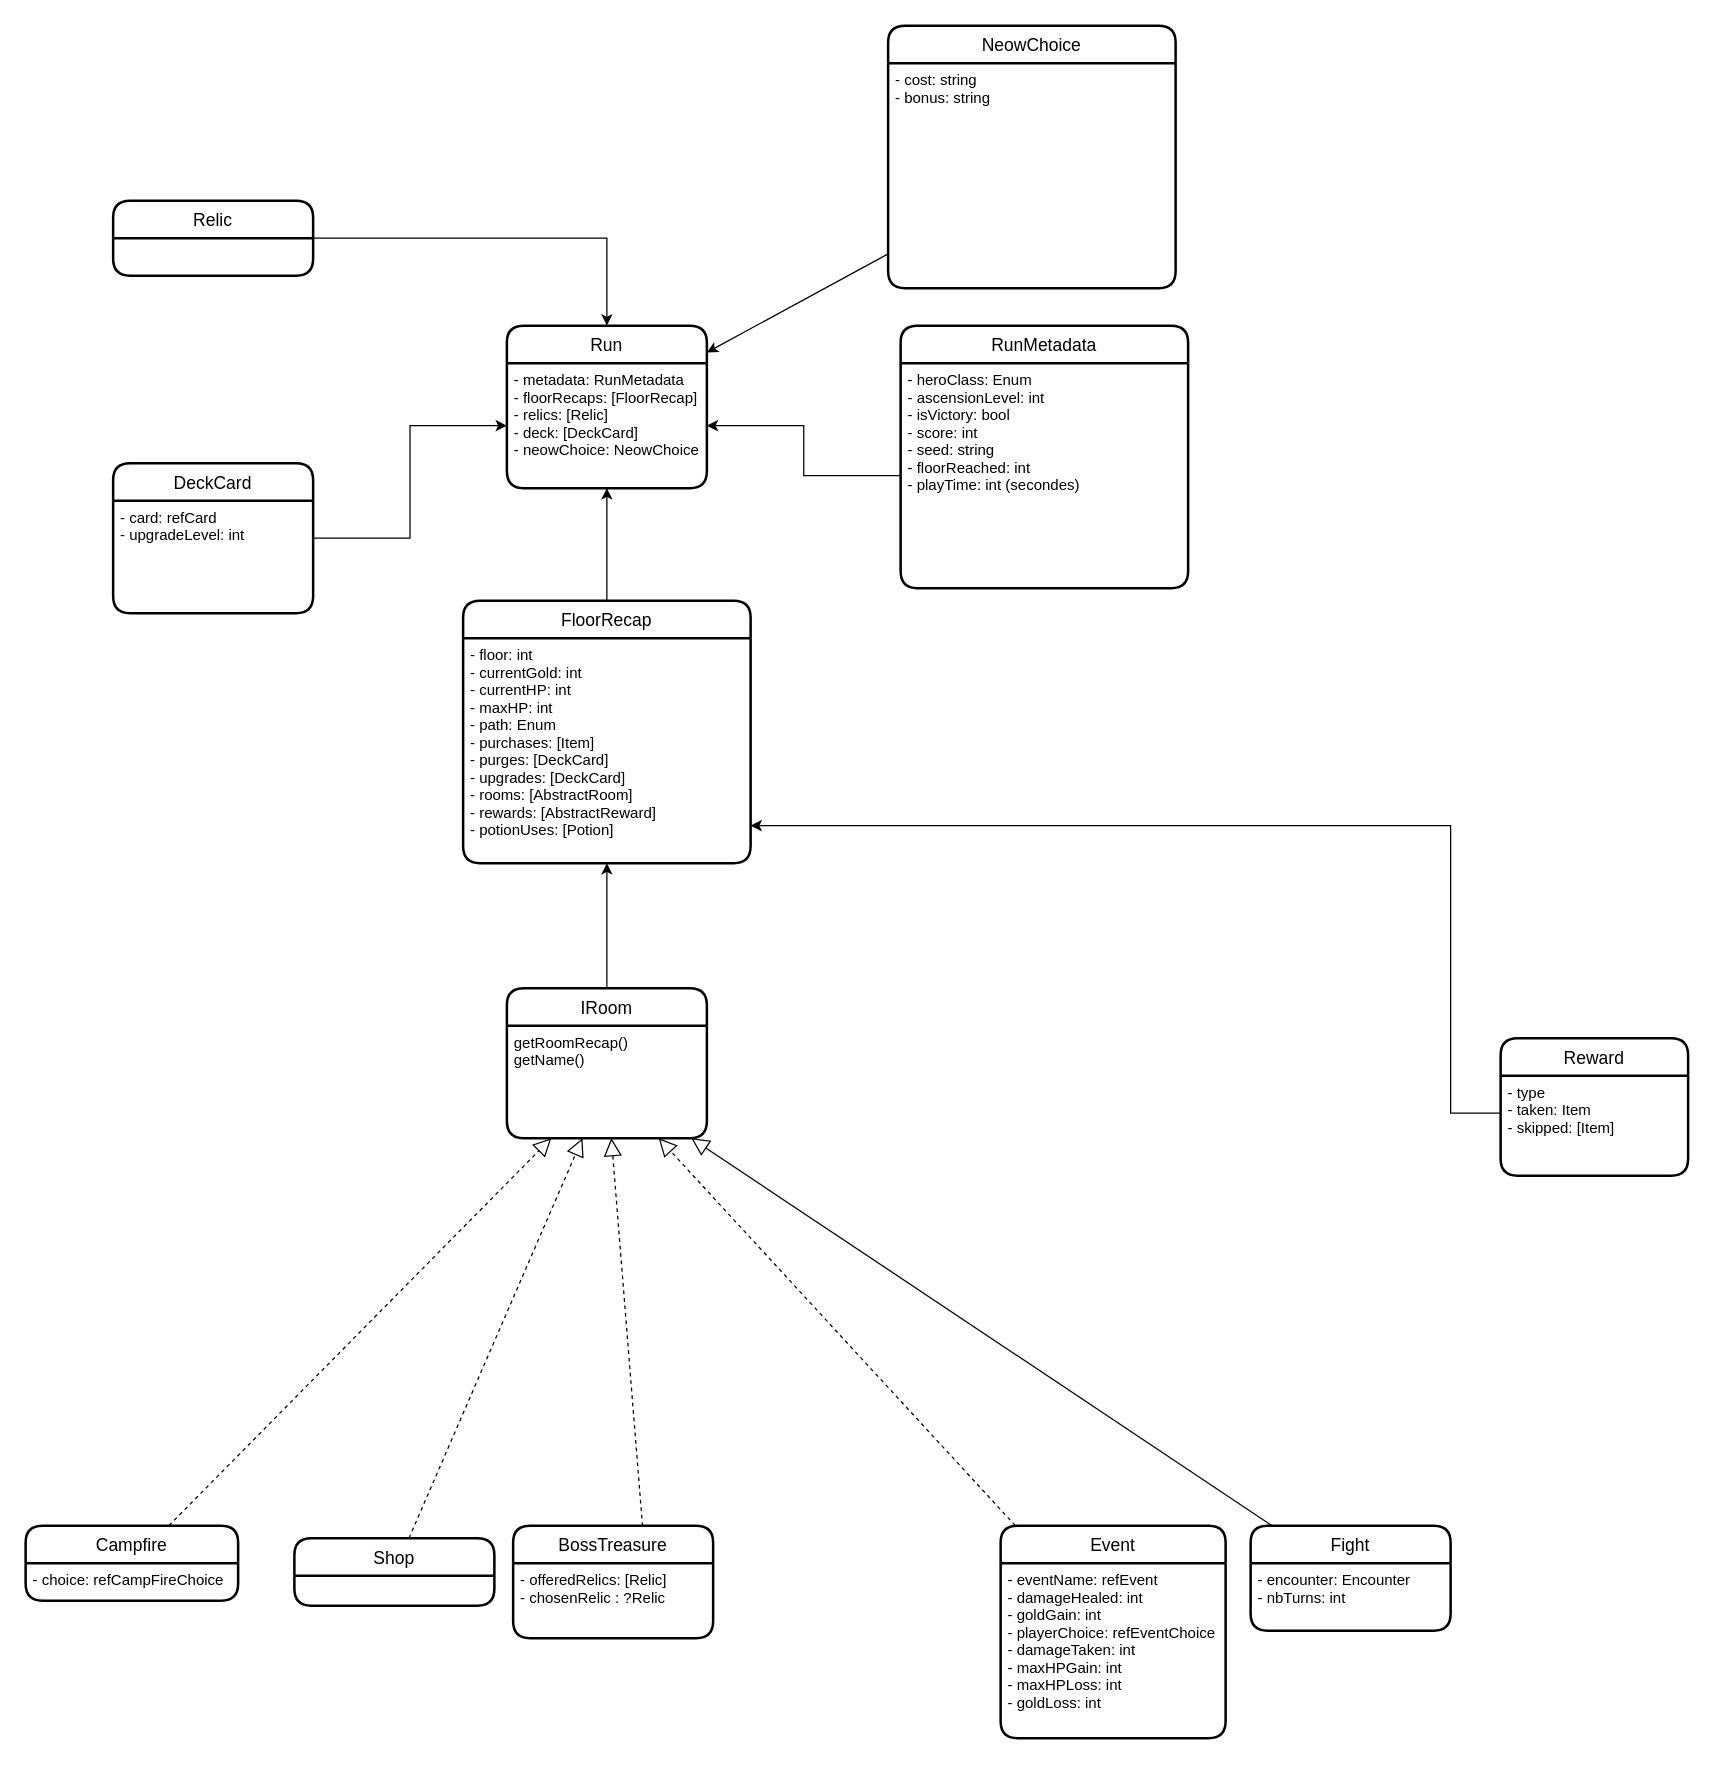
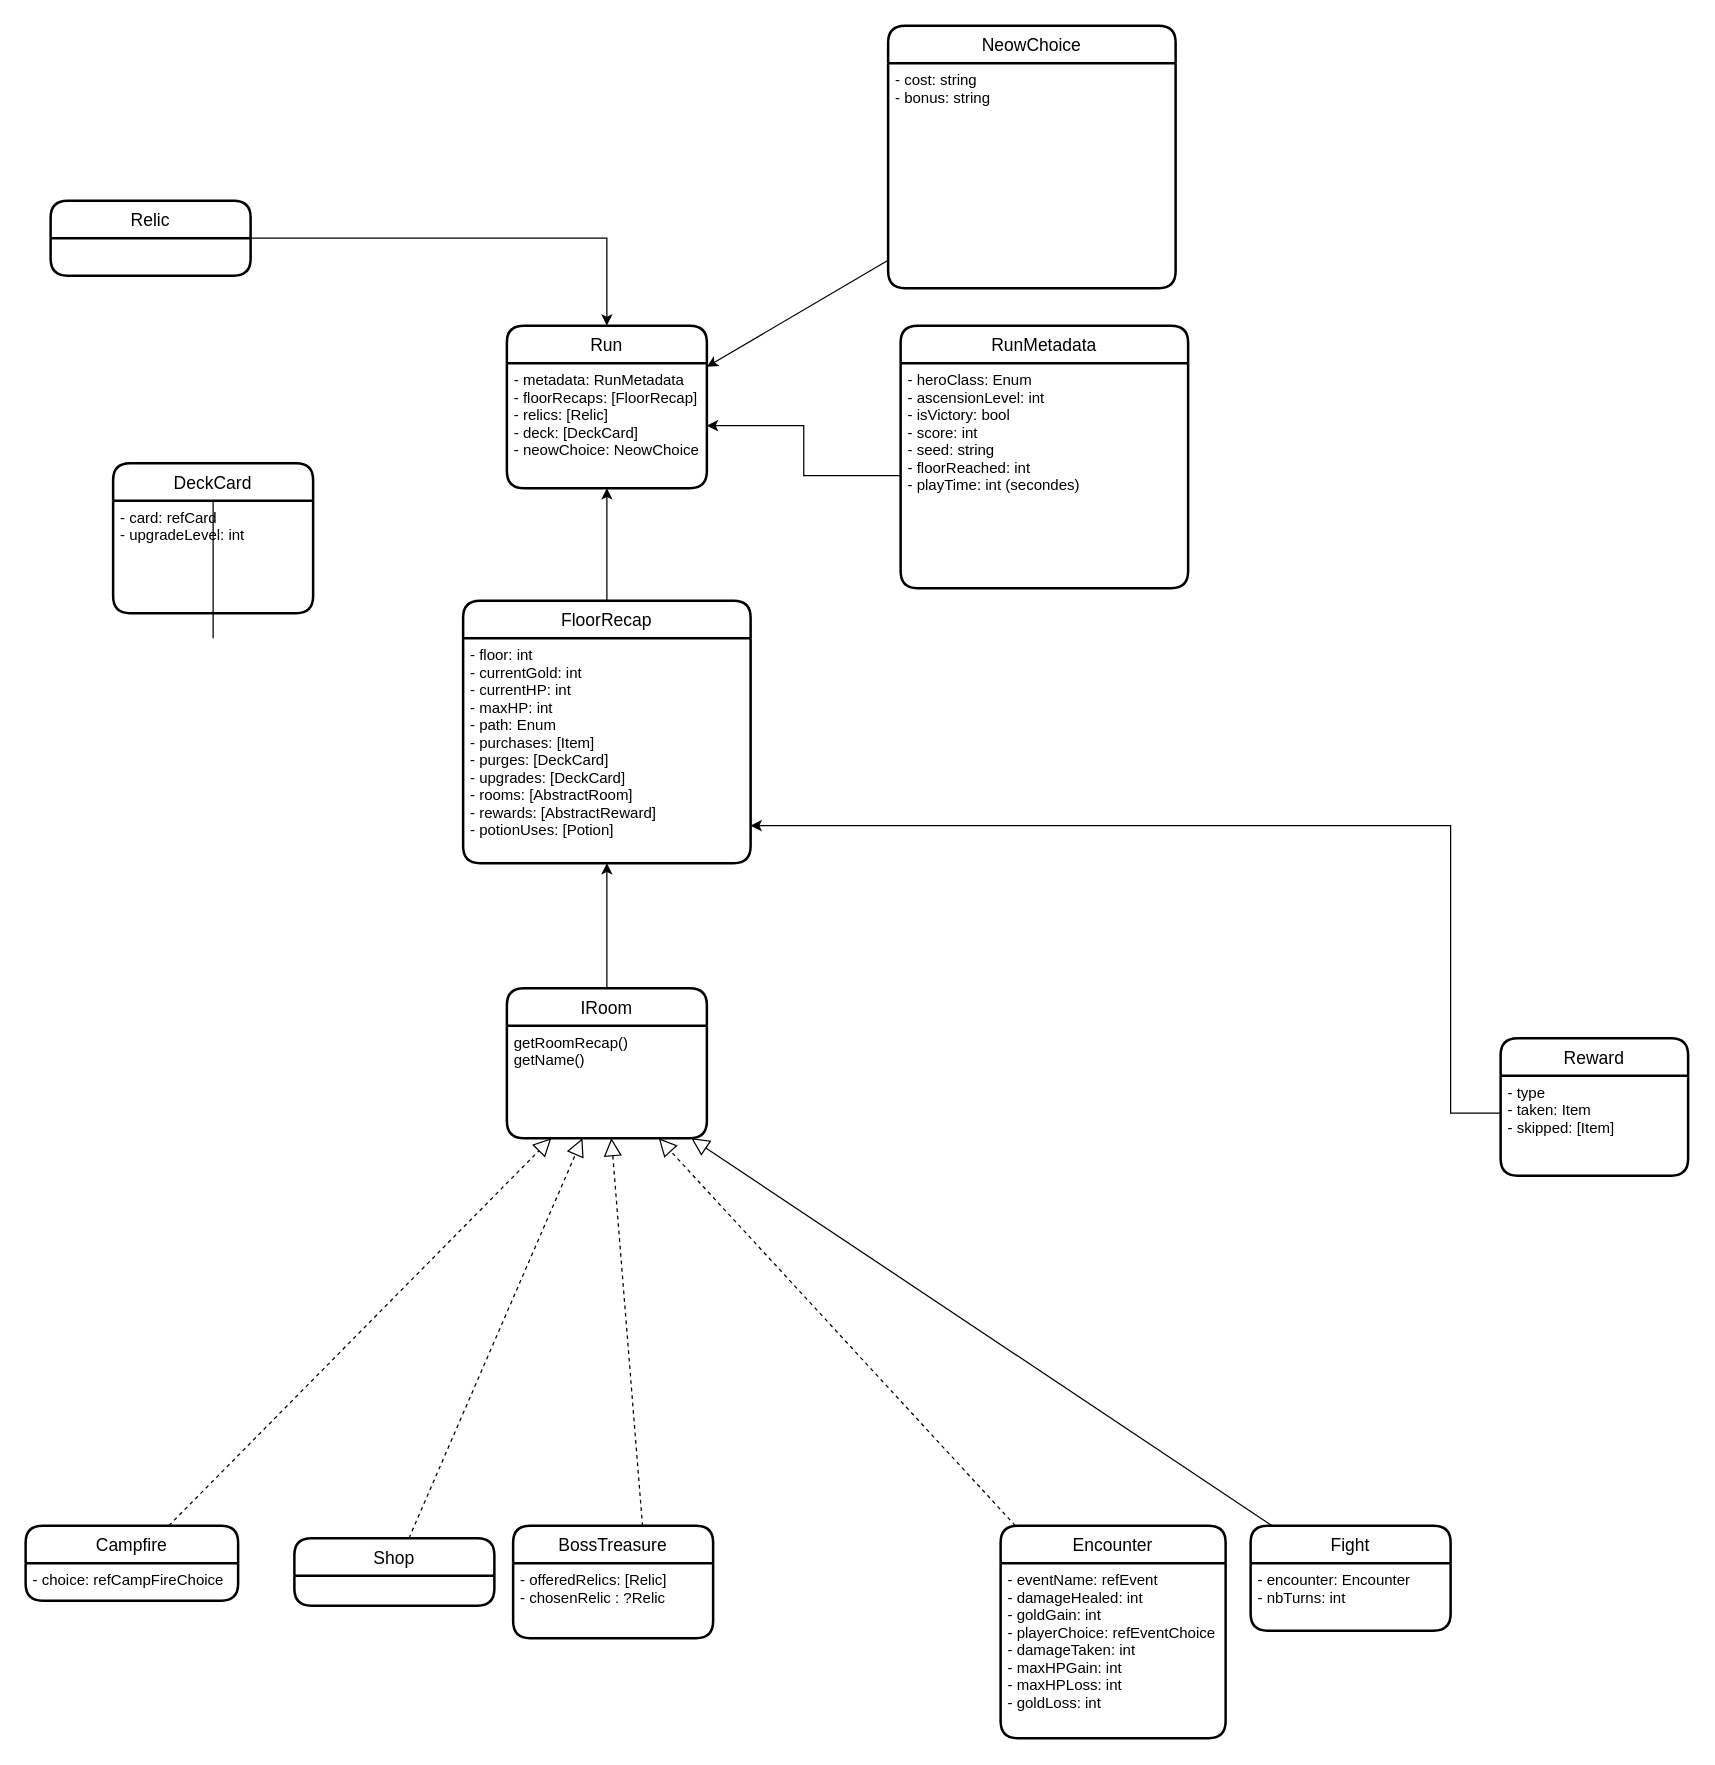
  <mxCell id="0" />
  <mxCell id="1" parent="0" />
  <mxCell id="2" value="Run" style="swimlane;childLayout=stackLayout;horizontal=1;startSize=30;horizontalStack=0;rounded=1;fontSize=14;fontStyle=0;strokeWidth=2;resizeParent=0;resizeLast=1;shadow=0;dashed=0;align=center;" parent="1" vertex="1"><mxGeometry x="405" y="260" width="160" height="130" as="geometry" /></mxCell>
  <mxCell id="3" value="- metadata: RunMetadata&#10;- floorRecaps: [FloorRecap]&#10;- relics: [Relic]&#10;- deck: [DeckCard]&#10;- neowChoice: NeowChoice" style="align=left;strokeColor=none;fillColor=none;spacingLeft=4;fontSize=12;verticalAlign=top;resizable=0;rotatable=0;part=1;" parent="2" vertex="1"><mxGeometry y="30" width="160" height="100" as="geometry" /></mxCell>
  <mxCell id="4" style="edgeStyle=orthogonalEdgeStyle;rounded=0;orthogonalLoop=1;jettySize=auto;html=1;" parent="1" source="26" target="20" edge="1"><mxGeometry relative="1" as="geometry"><mxPoint x="485" y="810" as="sourcePoint" /></mxGeometry></mxCell>
  <mxCell id="5" value="Fight" style="swimlane;childLayout=stackLayout;horizontal=1;startSize=30;horizontalStack=0;rounded=1;fontSize=14;fontStyle=0;strokeWidth=2;resizeParent=0;resizeLast=1;shadow=0;dashed=0;align=center;" parent="1" vertex="1"><mxGeometry x="1000" y="1220" width="160" height="84" as="geometry" /></mxCell>
  <mxCell id="6" value="- encounter: Encounter&#10;- nbTurns: int" style="align=left;strokeColor=none;fillColor=none;spacingLeft=4;fontSize=12;verticalAlign=top;resizable=0;rotatable=0;part=1;" parent="5" vertex="1"><mxGeometry y="30" width="160" height="54" as="geometry" /></mxCell>
  <mxCell id="7" value="BossTreasure" style="swimlane;childLayout=stackLayout;horizontal=1;startSize=30;horizontalStack=0;rounded=1;fontSize=14;fontStyle=0;strokeWidth=2;resizeParent=0;resizeLast=1;shadow=0;dashed=0;align=center;" parent="1" vertex="1"><mxGeometry x="410" y="1220" width="160" height="90" as="geometry" /></mxCell>
  <mxCell id="8" value="- offeredRelics: [Relic]&#10;- chosenRelic : ?Relic" style="align=left;strokeColor=none;fillColor=none;spacingLeft=4;fontSize=12;verticalAlign=top;resizable=0;rotatable=0;part=1;" parent="7" vertex="1"><mxGeometry y="30" width="160" height="60" as="geometry" /></mxCell>
  <mxCell id="9" value="Shop" style="swimlane;childLayout=stackLayout;horizontal=1;startSize=30;horizontalStack=0;rounded=1;fontSize=14;fontStyle=0;strokeWidth=2;resizeParent=0;resizeLast=1;shadow=0;dashed=0;align=center;" parent="1" vertex="1"><mxGeometry x="235" y="1230" width="160" height="54" as="geometry" /></mxCell>
- <mxCell id="10" value="Event" style="swimlane;childLayout=stackLayout;horizontal=1;startSize=30;horizontalStack=0;rounded=1;fontSize=14;fontStyle=0;strokeWidth=2;resizeParent=0;resizeLast=1;shadow=0;dashed=0;align=center;" parent="1" vertex="1"><mxGeometry x="800" y="1220" width="180" height="170" as="geometry" /></mxCell>
+ <mxCell id="10" value="Encounter" style="swimlane;childLayout=stackLayout;horizontal=1;startSize=30;horizontalStack=0;rounded=1;fontSize=14;fontStyle=0;strokeWidth=2;resizeParent=0;resizeLast=1;shadow=0;dashed=0;align=center;" parent="1" vertex="1"><mxGeometry x="800" y="1220" width="180" height="170" as="geometry" /></mxCell>
  <mxCell id="11" value="- eventName: refEvent&#10;- damageHealed: int&#10;- goldGain: int&#10;- playerChoice: refEventChoice&#10;- damageTaken: int&#10;- maxHPGain: int&#10;- maxHPLoss: int&#10;- goldLoss: int" style="align=left;strokeColor=none;fillColor=none;spacingLeft=4;fontSize=12;verticalAlign=top;resizable=0;rotatable=0;part=1;" parent="10" vertex="1"><mxGeometry y="30" width="180" height="140" as="geometry" /></mxCell>
  <mxCell id="12" style="edgeStyle=orthogonalEdgeStyle;rounded=0;orthogonalLoop=1;jettySize=auto;html=1;" parent="1" target="20" edge="1"><mxGeometry relative="1" as="geometry"><Array as="points"><mxPoint x="1160" y="890" /><mxPoint x="1160" y="660" /></Array><mxPoint x="1200" y="890" as="sourcePoint" /></mxGeometry></mxCell>
- <mxCell id="13" style="edgeStyle=orthogonalEdgeStyle;rounded=0;orthogonalLoop=1;jettySize=auto;html=1;entryX=0;entryY=0.5;entryDx=0;entryDy=0;" parent="1" source="14" target="3" edge="1"><mxGeometry relative="1" as="geometry" /></mxCell>
+ <mxCell id="13" style="edgeStyle=orthogonalEdgeStyle;rounded=0;orthogonalLoop=1;jettySize=auto;html=1;" parent="1" source="14" target="15" edge="1"><mxGeometry relative="1" as="geometry" /></mxCell>
  <mxCell id="14" value="DeckCard" style="swimlane;childLayout=stackLayout;horizontal=1;startSize=30;horizontalStack=0;rounded=1;fontSize=14;fontStyle=0;strokeWidth=2;resizeParent=0;resizeLast=1;shadow=0;dashed=0;align=center;" parent="1" vertex="1"><mxGeometry x="90" y="370" width="160" height="120" as="geometry" /></mxCell>
  <mxCell id="15" value="- card: refCard&#10;- upgradeLevel: int" style="align=left;strokeColor=none;fillColor=none;spacingLeft=4;fontSize=12;verticalAlign=top;resizable=0;rotatable=0;part=1;" parent="14" vertex="1"><mxGeometry y="30" width="160" height="90" as="geometry" /></mxCell>
  <mxCell id="16" value="Campfire" style="swimlane;childLayout=stackLayout;horizontal=1;startSize=30;horizontalStack=0;rounded=1;fontSize=14;fontStyle=0;strokeWidth=2;resizeParent=0;resizeLast=1;shadow=0;dashed=0;align=center;" parent="1" vertex="1"><mxGeometry x="20" y="1220" width="170" height="60" as="geometry" /></mxCell>
  <mxCell id="17" value="- choice: refCampFireChoice" style="align=left;strokeColor=none;fillColor=none;spacingLeft=4;fontSize=12;verticalAlign=top;resizable=0;rotatable=0;part=1;" parent="16" vertex="1"><mxGeometry y="30" width="170" height="30" as="geometry" /></mxCell>
  <mxCell id="18" style="edgeStyle=orthogonalEdgeStyle;rounded=0;orthogonalLoop=1;jettySize=auto;html=1;exitX=0.5;exitY=0;exitDx=0;exitDy=0;" parent="1" source="19" target="2" edge="1"><mxGeometry relative="1" as="geometry" /></mxCell>
  <mxCell id="19" value="FloorRecap" style="swimlane;childLayout=stackLayout;horizontal=1;startSize=30;horizontalStack=0;rounded=1;fontSize=14;fontStyle=0;strokeWidth=2;resizeParent=0;resizeLast=1;shadow=0;dashed=0;align=center;" parent="1" vertex="1"><mxGeometry x="370" y="480" width="230" height="210" as="geometry" /></mxCell>
  <mxCell id="20" value="- floor: int&#10;- currentGold: int&#10;- currentHP: int&#10;- maxHP: int&#10;- path: Enum&#10;- purchases: [Item]&#10;- purges: [DeckCard]&#10;- upgrades: [DeckCard]&#10;- rooms: [AbstractRoom]&#10;- rewards: [AbstractReward]&#10;- potionUses: [Potion]" style="align=left;strokeColor=none;fillColor=none;spacingLeft=4;fontSize=12;verticalAlign=top;resizable=0;rotatable=0;part=1;" parent="19" vertex="1"><mxGeometry y="30" width="230" height="180" as="geometry" /></mxCell>
  <mxCell id="21" value="RunMetadata" style="swimlane;childLayout=stackLayout;horizontal=1;startSize=30;horizontalStack=0;rounded=1;fontSize=14;fontStyle=0;strokeWidth=2;resizeParent=0;resizeLast=1;shadow=0;dashed=0;align=center;" parent="1" vertex="1"><mxGeometry x="720" y="260" width="230" height="210" as="geometry" /></mxCell>
  <mxCell id="22" value="- heroClass: Enum&#10;- ascensionLevel: int&#10;- isVictory: bool&#10;- score: int&#10;- seed: string&#10;- floorReached: int&#10;- playTime: int (secondes)" style="align=left;strokeColor=none;fillColor=none;spacingLeft=4;fontSize=12;verticalAlign=top;resizable=0;rotatable=0;part=1;" parent="21" vertex="1"><mxGeometry y="30" width="230" height="180" as="geometry" /></mxCell>
  <mxCell id="23" style="edgeStyle=orthogonalEdgeStyle;rounded=0;orthogonalLoop=1;jettySize=auto;html=1;exitX=0;exitY=0.5;exitDx=0;exitDy=0;" parent="1" source="22" target="3" edge="1"><mxGeometry relative="1" as="geometry" /></mxCell>
  <mxCell id="24" value="NeowChoice" style="swimlane;childLayout=stackLayout;horizontal=1;startSize=30;horizontalStack=0;rounded=1;fontSize=14;fontStyle=0;strokeWidth=2;resizeParent=0;resizeLast=1;shadow=0;dashed=0;align=center;" parent="1" vertex="1"><mxGeometry x="710" y="20" width="230" height="210" as="geometry" /></mxCell>
  <mxCell id="25" value="- cost: string&#10;- bonus: string" style="align=left;strokeColor=none;fillColor=none;spacingLeft=4;fontSize=12;verticalAlign=top;resizable=0;rotatable=0;part=1;" parent="24" vertex="1"><mxGeometry y="30" width="230" height="180" as="geometry" /></mxCell>
  <mxCell id="26" value="IRoom" style="swimlane;childLayout=stackLayout;horizontal=1;startSize=30;horizontalStack=0;rounded=1;fontSize=14;fontStyle=0;strokeWidth=2;resizeParent=0;resizeLast=1;shadow=0;dashed=0;align=center;" parent="1" vertex="1"><mxGeometry x="405" y="790" width="160" height="120" as="geometry" /></mxCell>
  <mxCell id="27" value="getRoomRecap()&#10;getName()" style="align=left;strokeColor=none;fillColor=none;spacingLeft=4;fontSize=12;verticalAlign=top;resizable=0;rotatable=0;part=1;" parent="26" vertex="1"><mxGeometry y="30" width="160" height="90" as="geometry" /></mxCell>
  <mxCell id="28" value="" style="endArrow=block;dashed=1;endFill=0;endSize=12;html=1;rounded=0;" parent="1" source="16" target="27" edge="1"><mxGeometry width="160" relative="1" as="geometry"><mxPoint x="460" y="900" as="sourcePoint" /><mxPoint x="620" y="900" as="targetPoint" /></mxGeometry></mxCell>
  <mxCell id="29" value="" style="endArrow=block;dashed=1;endFill=0;endSize=12;html=1;rounded=0;" parent="1" source="9" target="27" edge="1"><mxGeometry width="160" relative="1" as="geometry"><mxPoint x="-142.595" y="1230" as="sourcePoint" /><mxPoint x="416.392" y="910" as="targetPoint" /></mxGeometry></mxCell>
  <mxCell id="30" value="" style="endArrow=block;dashed=1;endFill=0;endSize=12;html=1;rounded=0;exitX=0.647;exitY=0.003;exitDx=0;exitDy=0;exitPerimeter=0;" parent="1" source="7" target="27" edge="1"><mxGeometry width="160" relative="1" as="geometry"><mxPoint x="71.662" y="1226" as="sourcePoint" /><mxPoint x="442.229" y="910" as="targetPoint" /></mxGeometry></mxCell>
  <mxCell id="31" value="" style="endArrow=block;dashed=1;endFill=0;endSize=12;html=1;rounded=0;" parent="1" source="10" target="27" edge="1"><mxGeometry width="160" relative="1" as="geometry"><mxPoint x="686.859" y="1230" as="sourcePoint" /><mxPoint x="518.654" y="910" as="targetPoint" /></mxGeometry></mxCell>
  <mxCell id="32" value="" style="endArrow=block;dashed=0;endFill=0;endSize=12;html=1;rounded=0;" parent="1" source="5" target="27" edge="1"><mxGeometry width="160" relative="1" as="geometry"><mxPoint x="872.167" y="1230" as="sourcePoint" /><mxPoint x="541.5" y="910" as="targetPoint" /></mxGeometry></mxCell>
  <mxCell id="33" value="Reward" style="swimlane;childLayout=stackLayout;horizontal=1;startSize=30;horizontalStack=0;rounded=1;fontSize=14;fontStyle=0;strokeWidth=2;resizeParent=0;resizeLast=1;shadow=0;dashed=0;align=center;" parent="1" vertex="1"><mxGeometry x="1200" y="830" width="150" height="110" as="geometry" /></mxCell>
  <mxCell id="34" value="- type&#10;- taken: Item&#10;- skipped: [Item]" style="align=left;strokeColor=none;fillColor=none;spacingLeft=4;fontSize=12;verticalAlign=top;resizable=0;rotatable=0;part=1;" parent="33" vertex="1"><mxGeometry y="30" width="150" height="80" as="geometry" /></mxCell>
- <mxCell id="35" style="edgeStyle=none;html=1;" parent="1" source="25" target="2" edge="1"><mxGeometry relative="1" as="geometry" /></mxCell>
+ <mxCell id="35" style="edgeStyle=none;html=1;" parent="1" source="25" target="3" edge="1"><mxGeometry relative="1" as="geometry" /></mxCell>
  <mxCell id="36" style="edgeStyle=orthogonalEdgeStyle;rounded=0;orthogonalLoop=1;jettySize=auto;html=1;" edge="1" parent="1" source="37" target="2"><mxGeometry relative="1" as="geometry" /></mxCell>
- <mxCell id="37" value="Relic" style="swimlane;childLayout=stackLayout;horizontal=1;startSize=30;horizontalStack=0;rounded=1;fontSize=14;fontStyle=0;strokeWidth=2;resizeParent=0;resizeLast=1;shadow=0;dashed=0;align=center;" vertex="1" parent="1"><mxGeometry x="90" y="160" width="160" height="60" as="geometry" /></mxCell>
+ <mxCell id="37" value="Relic" style="swimlane;childLayout=stackLayout;horizontal=1;startSize=30;horizontalStack=0;rounded=1;fontSize=14;fontStyle=0;strokeWidth=2;resizeParent=0;resizeLast=1;shadow=0;dashed=0;align=center;" vertex="1" parent="1"><mxGeometry x="40" y="160" width="160" height="60" as="geometry" /></mxCell>
